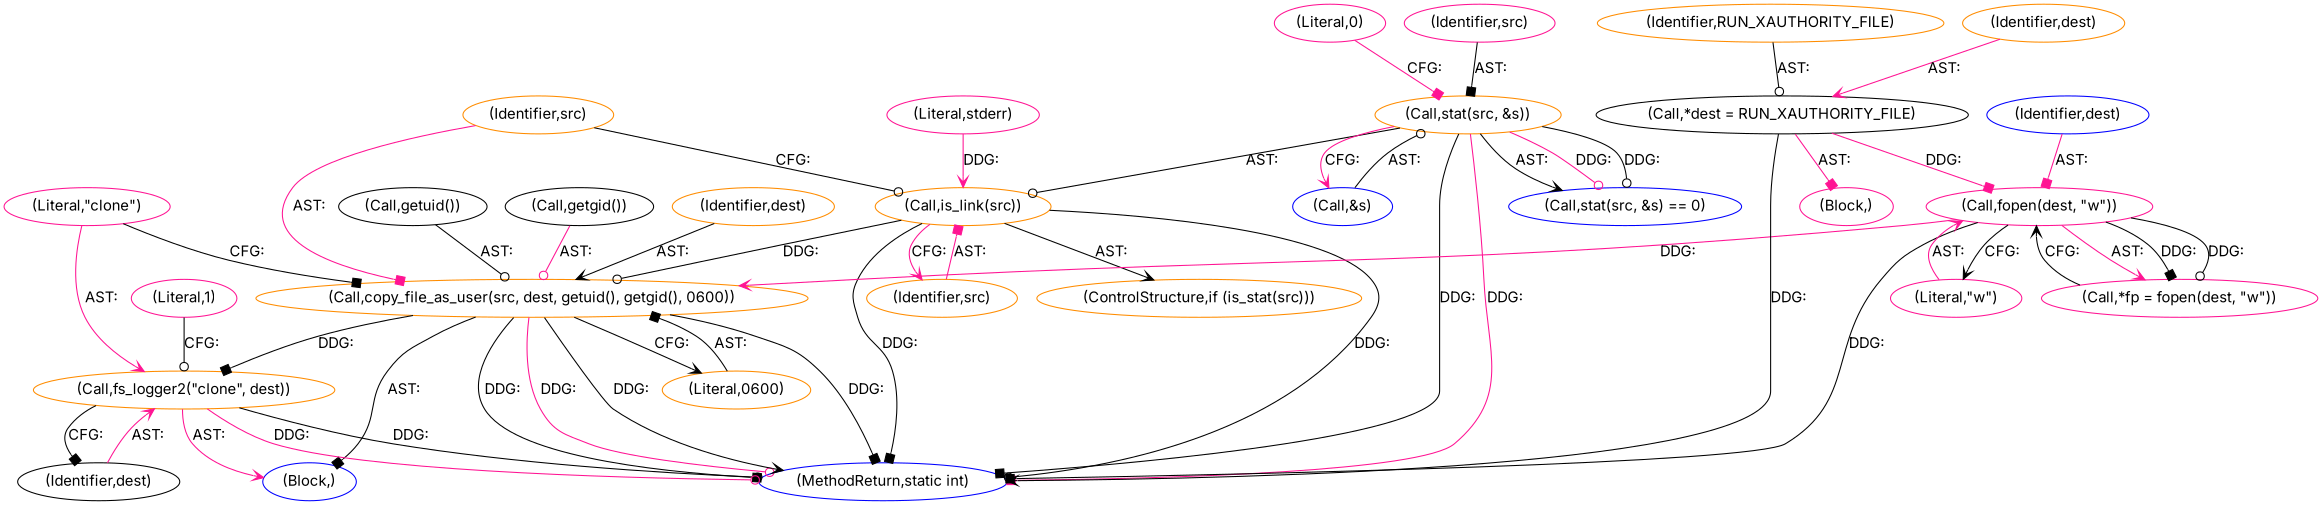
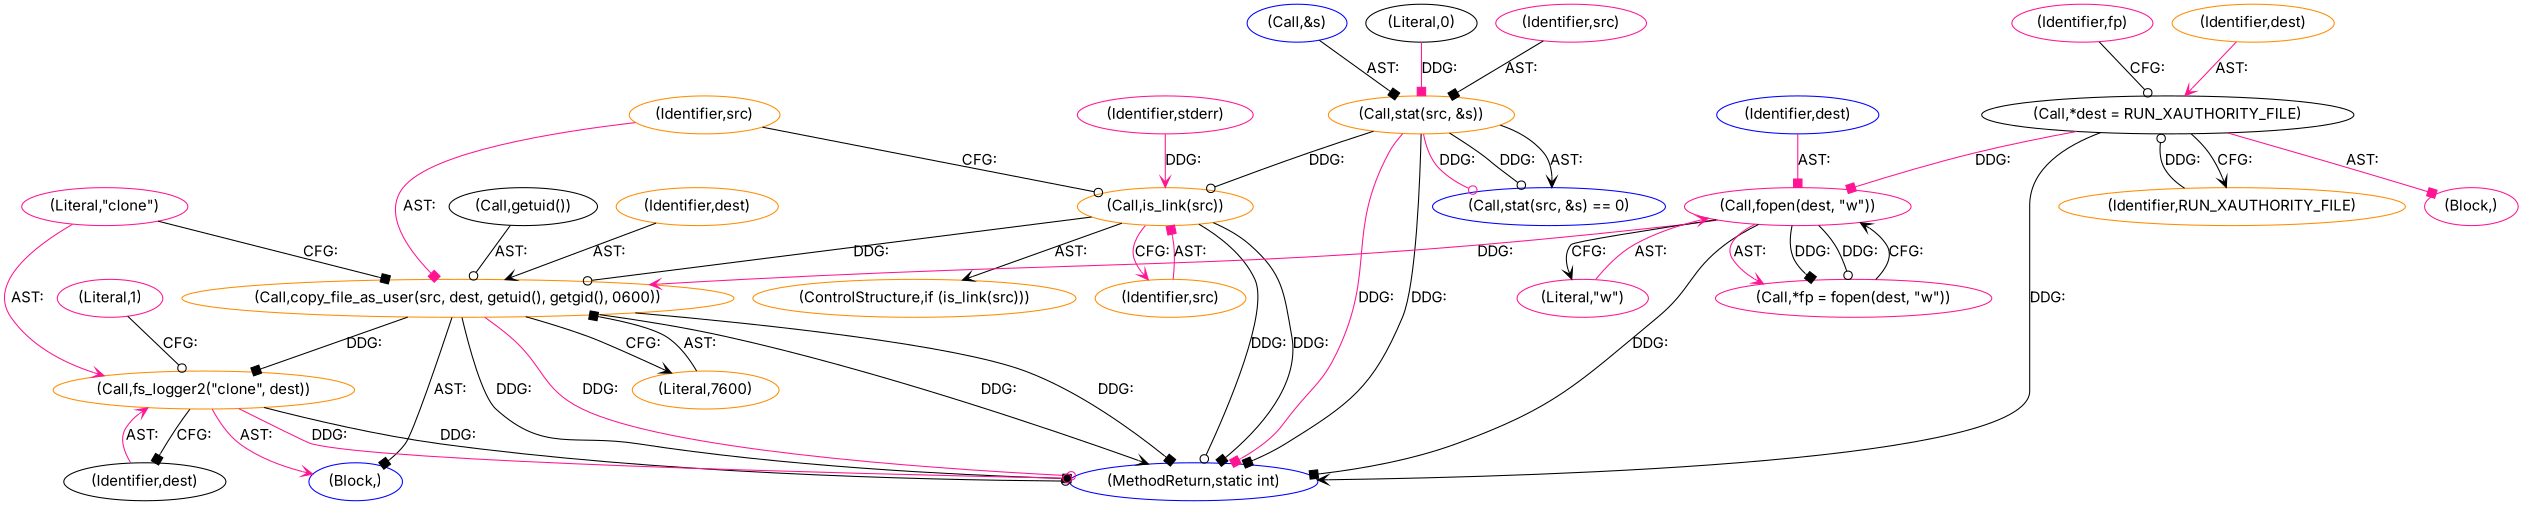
  digraph {
    fontname=Inter
    node [color=darkorange fontname=Inter]
    edge [arrowhead=box color=black fontname=Inter]
    n1 [label="(Call,copy_file_as_user(src, dest, getuid(), getgid(), 0600))"]
    n2 [label="(Call,fs_logger2(\"clone\", dest))"]
    n3 [color=blue label="(MethodReturn,static int)"]
    n4 [color=blue label="(Block,)"]
-   n5 [label="(Literal,0600)"]
+   n5 [label="(Literal,7600)"]
    n6 [color=black label="(Identifier,dest)"]
    n7 [label="(Call,is_link(src))"]
    n8 [label="(Identifier,src)"]
-   n9 [label="(ControlStructure,if (is_stat(src)))"]
+   n9 [label="(ControlStructure,if (is_link(src)))"]
    n10 [label="(Call,stat(src, &s))"]
    n11 [color=blue label="(Call,stat(src, &s) == 0)"]
    n12 [color=blue label="(Call,&s)"]
    n13 [color=deeppink label="(Call,fopen(dest, \"w\"))"]
    n14 [color=deeppink label="(Call,*fp = fopen(dest, \"w\"))"]
    n15 [color=deeppink label="(Literal,\"w\")"]
    n16 [color=black label="(Call,*dest = RUN_XAUTHORITY_FILE)"]
    n17 [label="(Identifier,RUN_XAUTHORITY_FILE)"]
    n18 [color=deeppink label="(Block,)"]
-   n19 [color=deeppink label="(Literal,stderr)"]
+   n19 [color=deeppink label="(Identifier,stderr)"]
    n20 [color=deeppink label="(Literal,\"clone\")"]
    n21 [color=deeppink label="(Literal,1)"]
    n22 [label="(Identifier,src)"]
-   n23 [color=deeppink label="(Literal,0)"]
+   n23 [color=black label="(Literal,0)"]
    n24 [color=black label="(Call,getuid())"]
    n25 [label="(Identifier,dest)"]
    n26 [color=blue label="(Identifier,dest)"]
-   n28 [color=black label="(Call,getgid())"]
+   n27 [color=deeppink label="(Identifier,fp)"]
    n29 [label="(Identifier,dest)"]
    n30 [color=deeppink label="(Identifier,src)"]
    n1 -> n2 [label="DDG: "]
    n1 -> n3 [arrowhead=odot color=deeppink label="DDG: "]
    n1 -> n3 [arrowhead=vee label="DDG: "]
    n1 -> n3 [label="DDG: "]
    n1 -> n3 [label="DDG: "]
    n1 -> n4 [label="AST: "]
    n1 -> n5 [arrowhead=vee label="CFG: "]
    n2 -> n3 [arrowhead=odot label="DDG: "]
    n2 -> n3 [arrowhead=odot color=deeppink label="DDG: "]
    n2 -> n4 [arrowhead=vee color=deeppink label="AST: "]
    n2 -> n6 [label="CFG: "]
    n5 -> n1 [label="AST: "]
    n6 -> n2 [arrowhead=vee color=deeppink label="AST: "]
    n7 -> n1 [arrowhead=odot label="DDG: "]
    n7 -> n3 [arrowhead=odot label="DDG: "]
    n7 -> n3 [label="DDG: "]
    n7 -> n8 [arrowhead=vee color=deeppink label="CFG: "]
    n7 -> n9 [arrowhead=vee label="AST: "]
    n8 -> n7 [color=deeppink label="AST: "]
    n10 -> n3 [color=deeppink label="DDG: "]
    n10 -> n3 [label="DDG: "]
-   n10 -> n7 [arrowhead=odot label="AST: "]
+   n10 -> n7 [arrowhead=odot label="DDG: "]
    n10 -> n11 [arrowhead=vee label="AST: "]
    n10 -> n11 [arrowhead=odot color=deeppink label="DDG: "]
    n10 -> n11 [arrowhead=odot label="DDG: "]
-   n10 -> n12 [arrowhead=vee color=deeppink label="CFG: "]
-   n12 -> n10 [arrowhead=odot label="AST: "]
+   n12 -> n10 [label="AST: "]
    n13 -> n1 [arrowhead=vee color=deeppink label="DDG: "]
    n13 -> n3 [label="DDG: "]
    n13 -> n14 [arrowhead=vee color=deeppink label="AST: "]
    n13 -> n14 [label="DDG: "]
    n13 -> n14 [arrowhead=odot label="DDG: "]
    n13 -> n15 [arrowhead=vee label="CFG: "]
    n14 -> n13 [arrowhead=vee label="CFG: "]
    n15 -> n13 [arrowhead=vee color=deeppink label="AST: "]
    n16 -> n3 [arrowhead=vee label="DDG: "]
    n16 -> n13 [color=deeppink label="DDG: "]
+   n16 -> n17 [arrowhead=vee label="CFG: "]
    n16 -> n18 [color=deeppink label="AST: "]
-   n17 -> n16 [arrowhead=odot label="AST: "]
+   n17 -> n16 [arrowhead=odot label="DDG: "]
    n19 -> n7 [arrowhead=vee color=deeppink label="DDG: "]
    n20 -> n1 [label="CFG: "]
    n20 -> n2 [arrowhead=vee color=deeppink label="AST: "]
    n21 -> n2 [arrowhead=odot label="CFG: "]
    n22 -> n1 [color=deeppink label="AST: "]
    n22 -> n7 [arrowhead=odot label="CFG: "]
-   n23 -> n10 [color=deeppink label="CFG: "]
+   n23 -> n10 [color=deeppink label="DDG: "]
    n24 -> n1 [arrowhead=odot label="AST: "]
    n25 -> n16 [arrowhead=vee color=deeppink label="AST: "]
    n26 -> n13 [color=deeppink label="AST: "]
-   n28 -> n1 [arrowhead=odot color=deeppink label="AST: "]
+   n27 -> n16 [arrowhead=odot label="CFG: "]
    n29 -> n1 [arrowhead=vee label="AST: "]
    n30 -> n10 [label="AST: "]
  }
